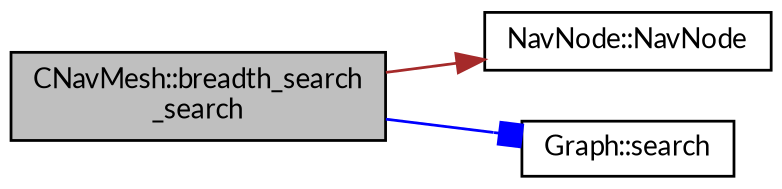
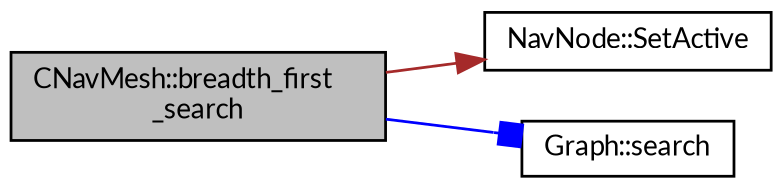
  digraph {
    fontname=Lato
    rankdir=LR
    node [color=black fillcolor=white fontname=Lato fontsize=10 shape=record style=filled]
    edge [fontname=Lato fontsize=10 labelfontname=Helvetica labelfontsize=10 style=solid]
-   n1 [fillcolor=grey75 fontcolor=black height=0.2 label="CNavMesh::breadth_search\l_search" width=0.4]
-   n2 [height=0.2 label="NavNode::NavNode" width=0.4]
+   n1 [fillcolor=grey75 fontcolor=black height=0.2 label="CNavMesh::breadth_first\l_search" width=0.4]
+   n2 [height=0.2 label="NavNode::SetActive" width=0.4]
    n3 [height=0.2 label="Graph::search" width=0.4]
    n1 -> n2 [arrowhead=normal color=brown]
    n1 -> n3 [arrowhead=box color=blue]
  }
